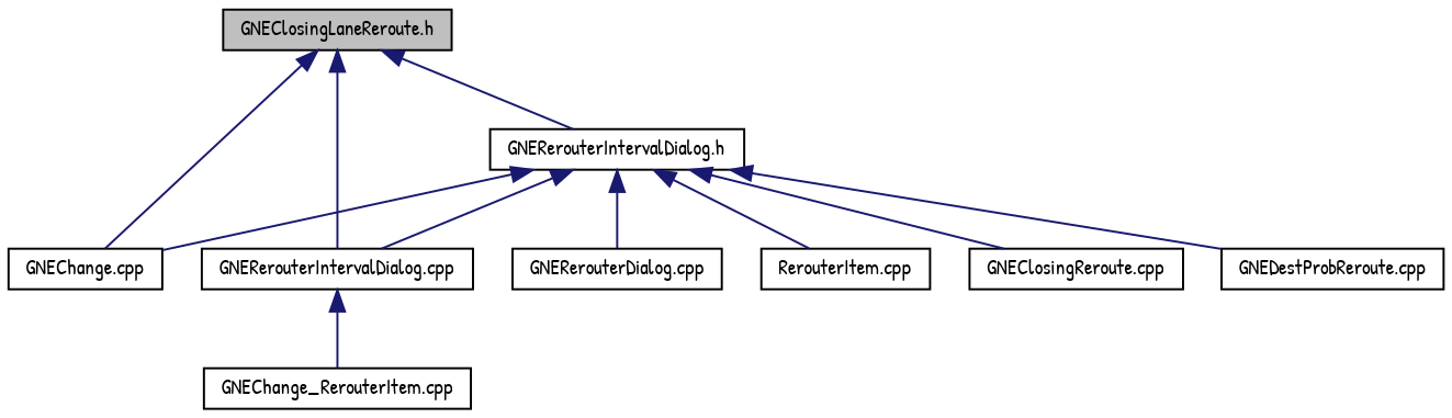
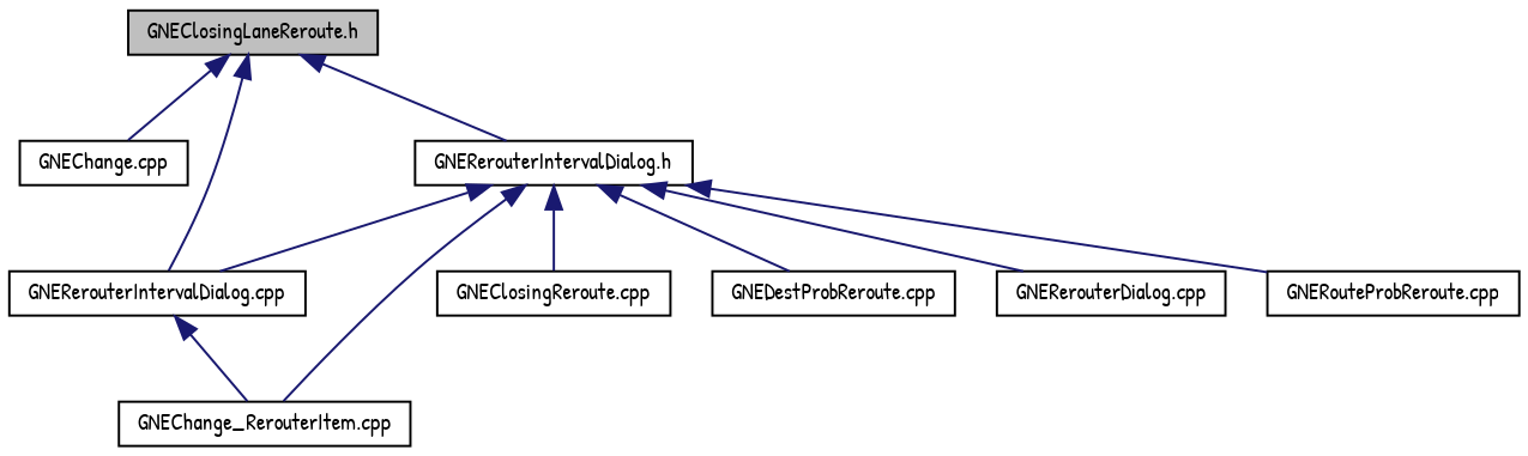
  digraph {
    fontname="Patrick Hand"
    node [color=black fillcolor=white fontname="Patrick Hand" fontsize=10 shape=record style=filled]
    edge [color=midnightblue dir=back fontname="Patrick Hand" fontsize=10 labelfontname=Helvetica labelfontsize=10 style=solid]
    n1 [fillcolor=grey75 fontcolor=black height=0.2 label="GNEClosingLaneReroute.h" width=0.4]
    n2 [height=0.2 label="GNEChange.cpp" width=0.4]
    n3 [height=0.2 label="GNERerouterIntervalDialog.h" width=0.4]
    n4 [height=0.2 label="GNERerouterIntervalDialog.cpp" width=0.4]
    n5 [height=0.2 label="GNEChange_RerouterItem.cpp" width=0.4]
    n6 [height=0.2 label="GNEClosingReroute.cpp" width=0.4]
    n7 [height=0.2 label="GNEDestProbReroute.cpp" width=0.4]
    n8 [height=0.2 label="GNERerouterDialog.cpp" width=0.4]
-   n9 [height=0.2 label="RerouterItem.cpp" width=0.4]
+   n9 [height=0.2 label="GNERouteProbReroute.cpp" width=0.4]
    n1 -> n2
    n1 -> n3
    n1 -> n4
-   n3 -> n2
+   n3 -> n5
    n3 -> n4
    n3 -> n6
    n3 -> n7
    n3 -> n8
    n3 -> n9
    n4 -> n5
  }
